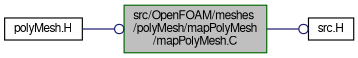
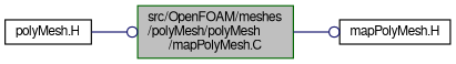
  digraph {
    rankdir=LR
    node [color=black fontname=FreeSans fontsize=10 shape=record]
    edge [arrowhead=odot color=midnightblue fontname=FreeSans fontsize=10 labelfontname=FreeSans labelfontsize=10 style=solid]
-   n1 [color=darkgreen fillcolor=grey75 fontcolor=black height=0.2 label="src/OpenFOAM/meshes\l/polyMesh/mapPolyMesh\l/mapPolyMesh.C" style=filled width=0.4]
-   n2 [height=0.2 label="src.H" width=0.4]
+   n1 [color=darkgreen fillcolor=grey75 fontcolor=black height=0.2 label="src/OpenFOAM/meshes\l/polyMesh/polyMesh\l/mapPolyMesh.C" style=filled width=0.4]
+   n2 [height=0.2 label="mapPolyMesh.H" width=0.4]
    n3 [height=0.2 label="polyMesh.H" width=0.4]
    n1 -> n2
    n3 -> n1
  }
